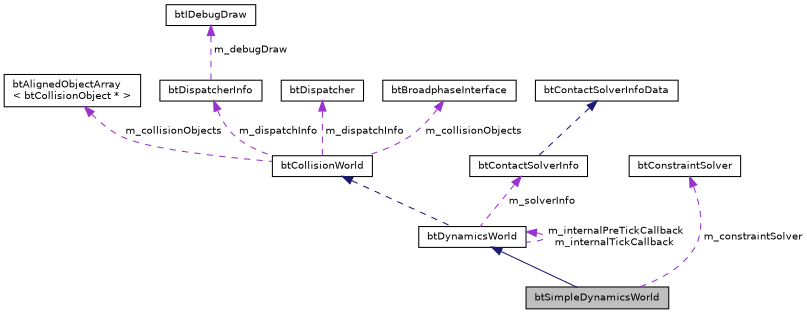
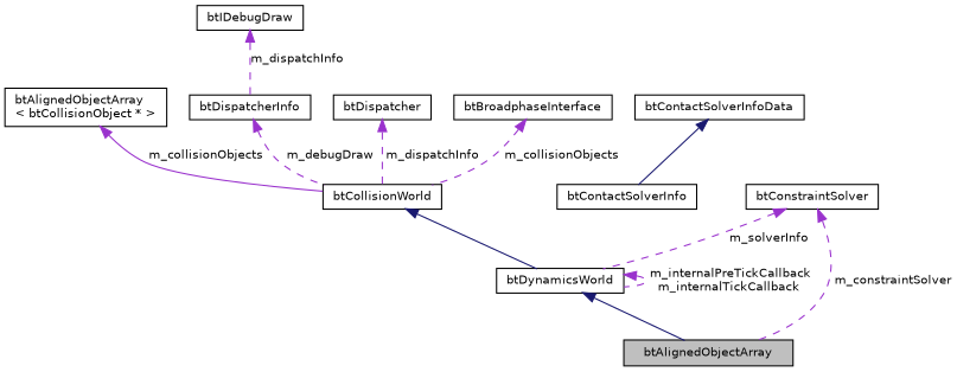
  digraph {
    rankdir=TB
    node [color=black fillcolor=white fontname=Helvetica fontsize=10 shape=record style=filled]
    edge [color=darkorchid3 dir=back fontname=Helvetica fontsize=10 labelfontname=Helvetica labelfontsize=10 style=dashed]
-   n1 [fillcolor=grey75 fontcolor=black height=0.2 label=btSimpleDynamicsWorld width=0.4]
+   n1 [fillcolor=grey75 fontcolor=black height=0.2 label=btAlignedObjectArray width=0.4]
    n2 [height=0.2 label=btDynamicsWorld width=0.4]
    n3 [height=0.2 label=btCollisionWorld width=0.4]
    n4 [height=0.2 label="btAlignedObjectArray\l\< btCollisionObject * \>" width=0.4]
    n5 [height=0.2 label=btDispatcherInfo width=0.4]
    n6 [height=0.2 label=btIDebugDraw width=0.4]
    n7 [height=0.2 label=btDispatcher width=0.4]
    n8 [height=0.2 label=btBroadphaseInterface width=0.4]
    n9 [height=0.2 label=btContactSolverInfo width=0.4]
    n10 [height=0.2 label=btContactSolverInfoData width=0.4]
    n11 [height=0.2 label=btConstraintSolver width=0.4]
    n2 -> n1 [color=midnightblue style=solid]
    n2 -> n2 [label=" m_internalPreTickCallback\nm_internalTickCallback"]
-   n3 -> n2 [color=midnightblue]
-   n4 -> n3 [label=" m_collisionObjects"]
-   n5 -> n3 [label=" m_dispatchInfo"]
-   n6 -> n5 [label=" m_debugDraw"]
+   n3 -> n2 [color=midnightblue style=solid]
+   n4 -> n3 [label=" m_collisionObjects" style=solid]
+   n5 -> n3 [label=" m_debugDraw"]
+   n6 -> n5 [label=" m_dispatchInfo"]
    n7 -> n3 [label=" m_dispatchInfo"]
    n8 -> n3 [label=" m_collisionObjects"]
-   n9 -> n2 [label=" m_solverInfo"]
-   n10 -> n9 [color=midnightblue]
+   n11 -> n2 [label=" m_solverInfo"]
+   n10 -> n9 [color=midnightblue style=solid]
    n11 -> n1 [label=" m_constraintSolver"]
  }
